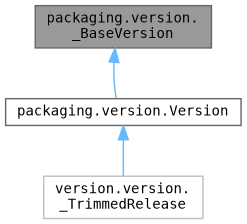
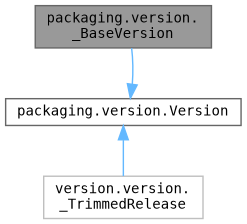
  digraph {
    fontname="DejaVu Sans Mono"
    node [color=gray40 fillcolor=white fontname="DejaVu Sans Mono" fontsize=10 shape=box style=filled]
    edge [color=steelblue1 dir=back fontname="DejaVu Sans Mono" fontsize=10 labelfontname=Helvetica labelfontsize=10 style=solid]
    n1 [fillcolor=grey60 fontcolor=black height=0.2 label="packaging.version.\l_BaseVersion" width=0.4]
    n2 [height=0.2 label="packaging.version.Version" width=0.4]
    n3 [color=grey75 height=0.2 label="version.version.\l_TrimmedRelease" width=0.4]
-   n1 -> n2
+   n2 -> n1
    n2 -> n3
  }
